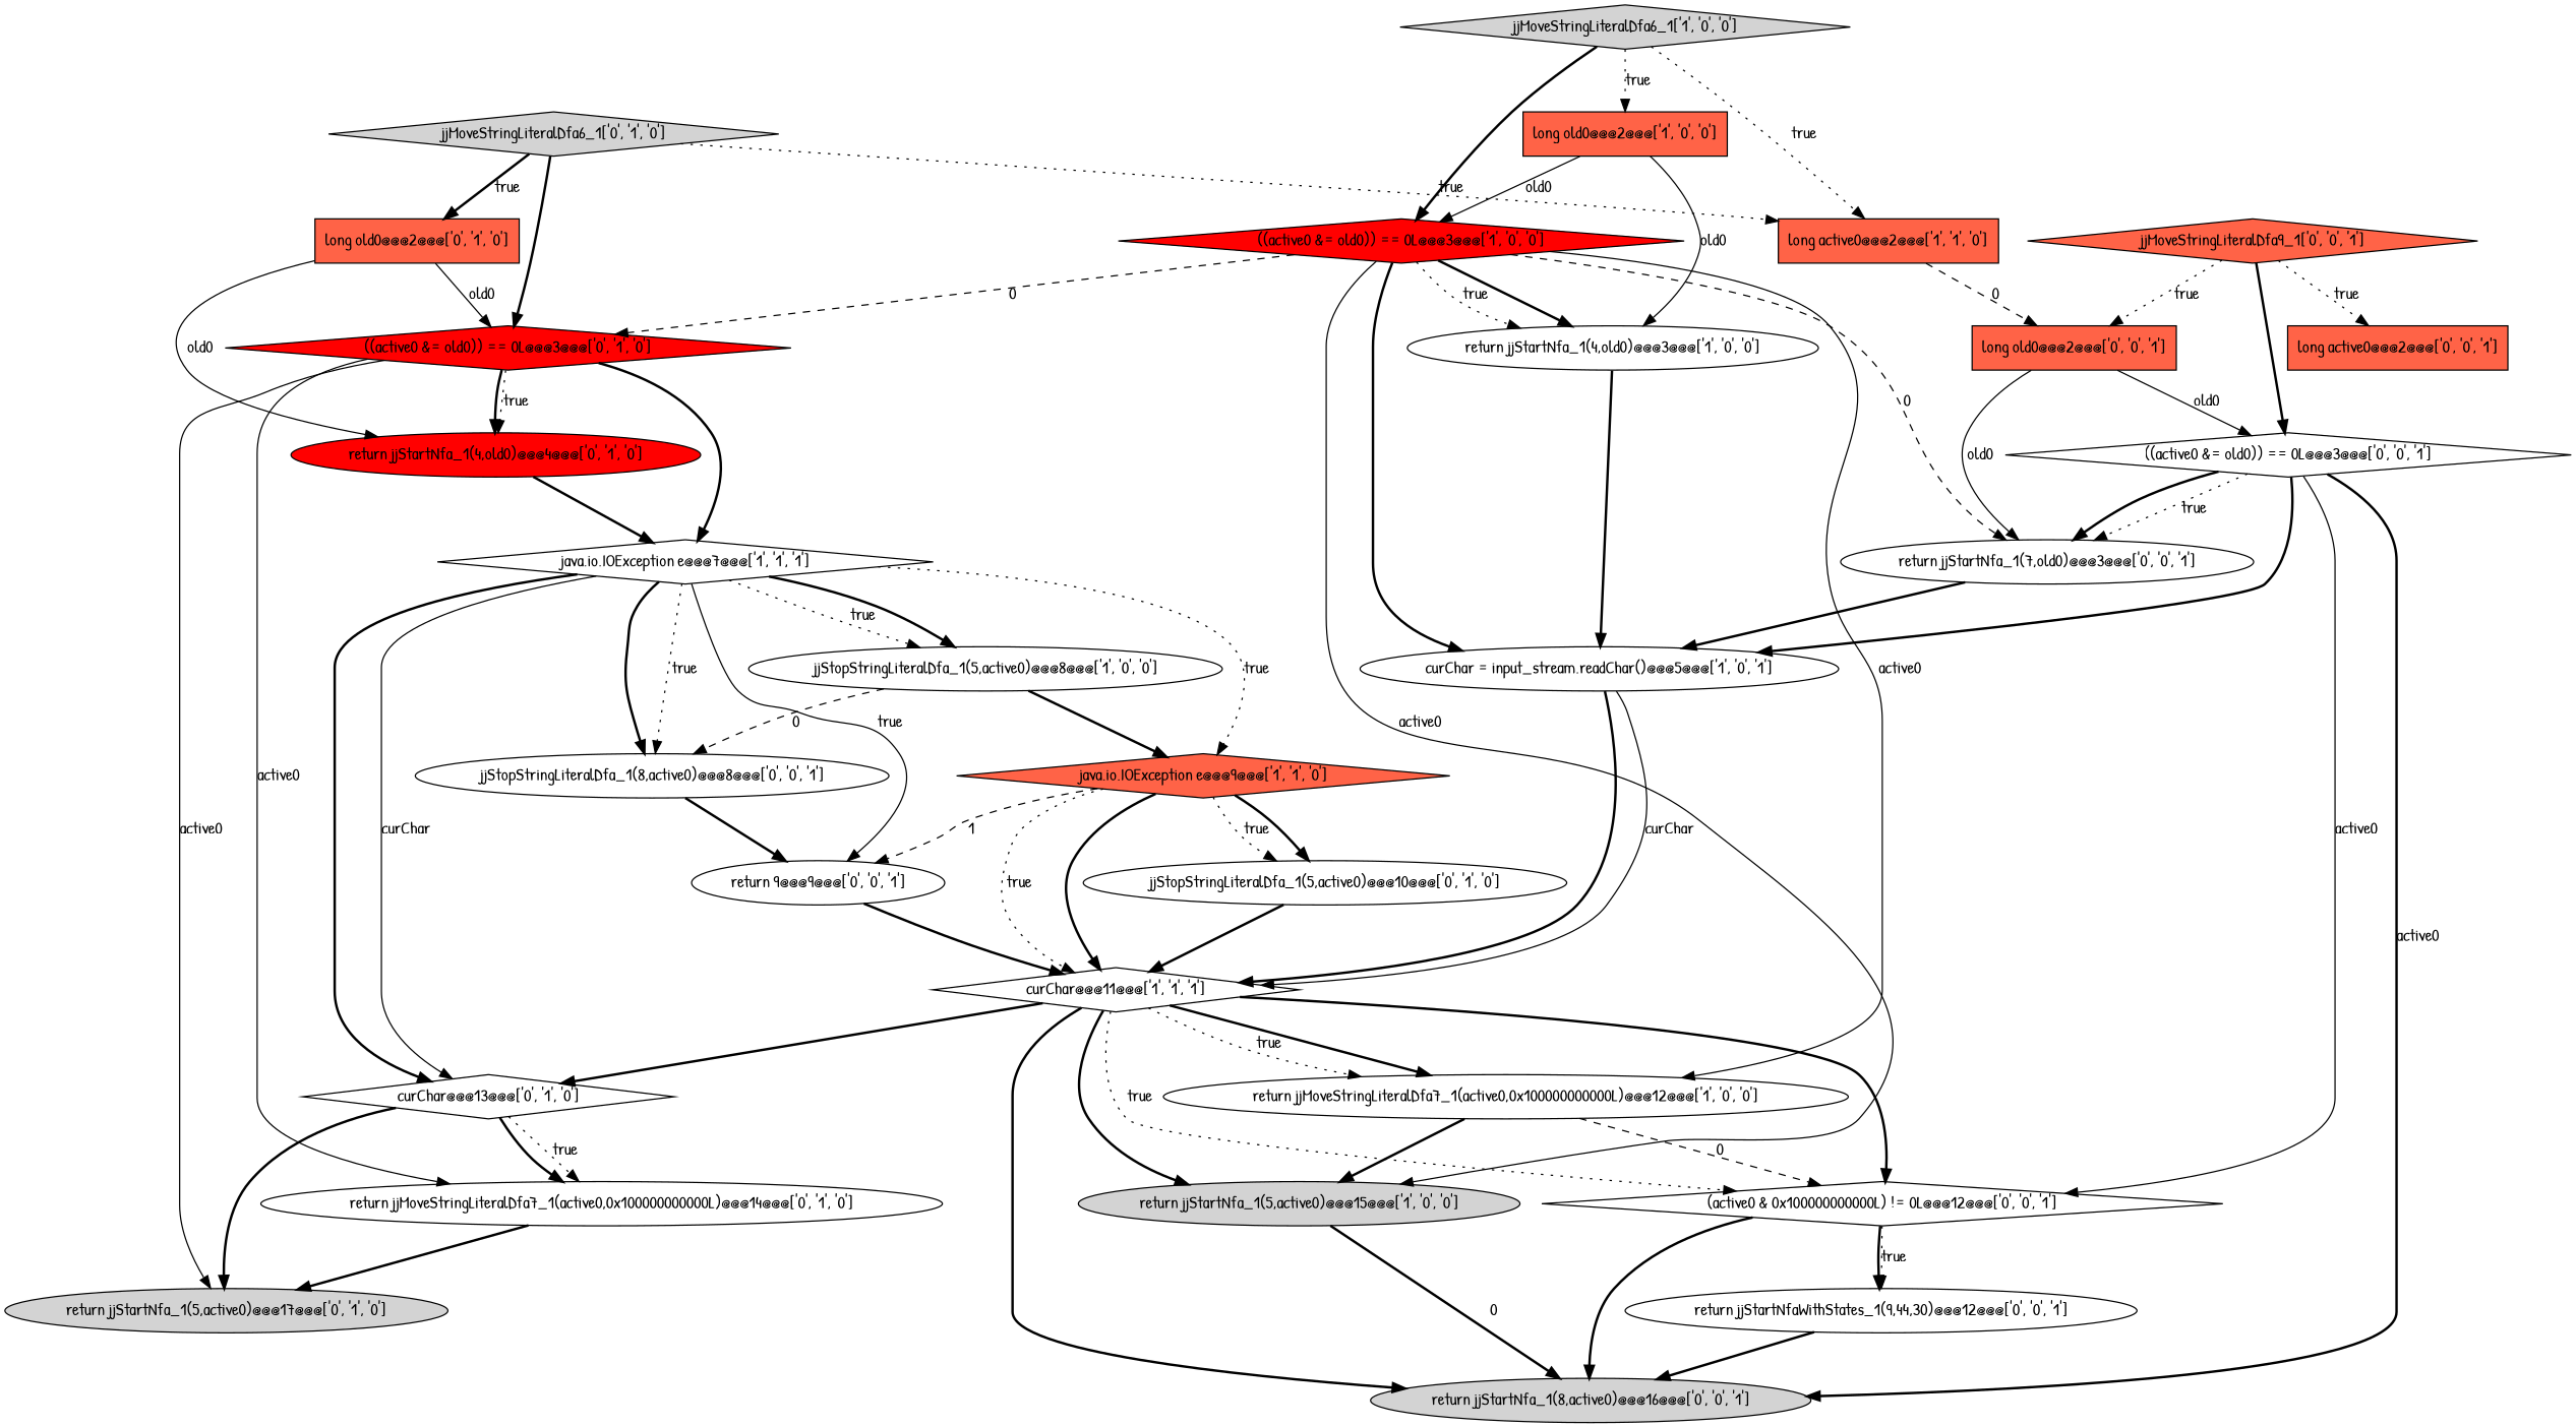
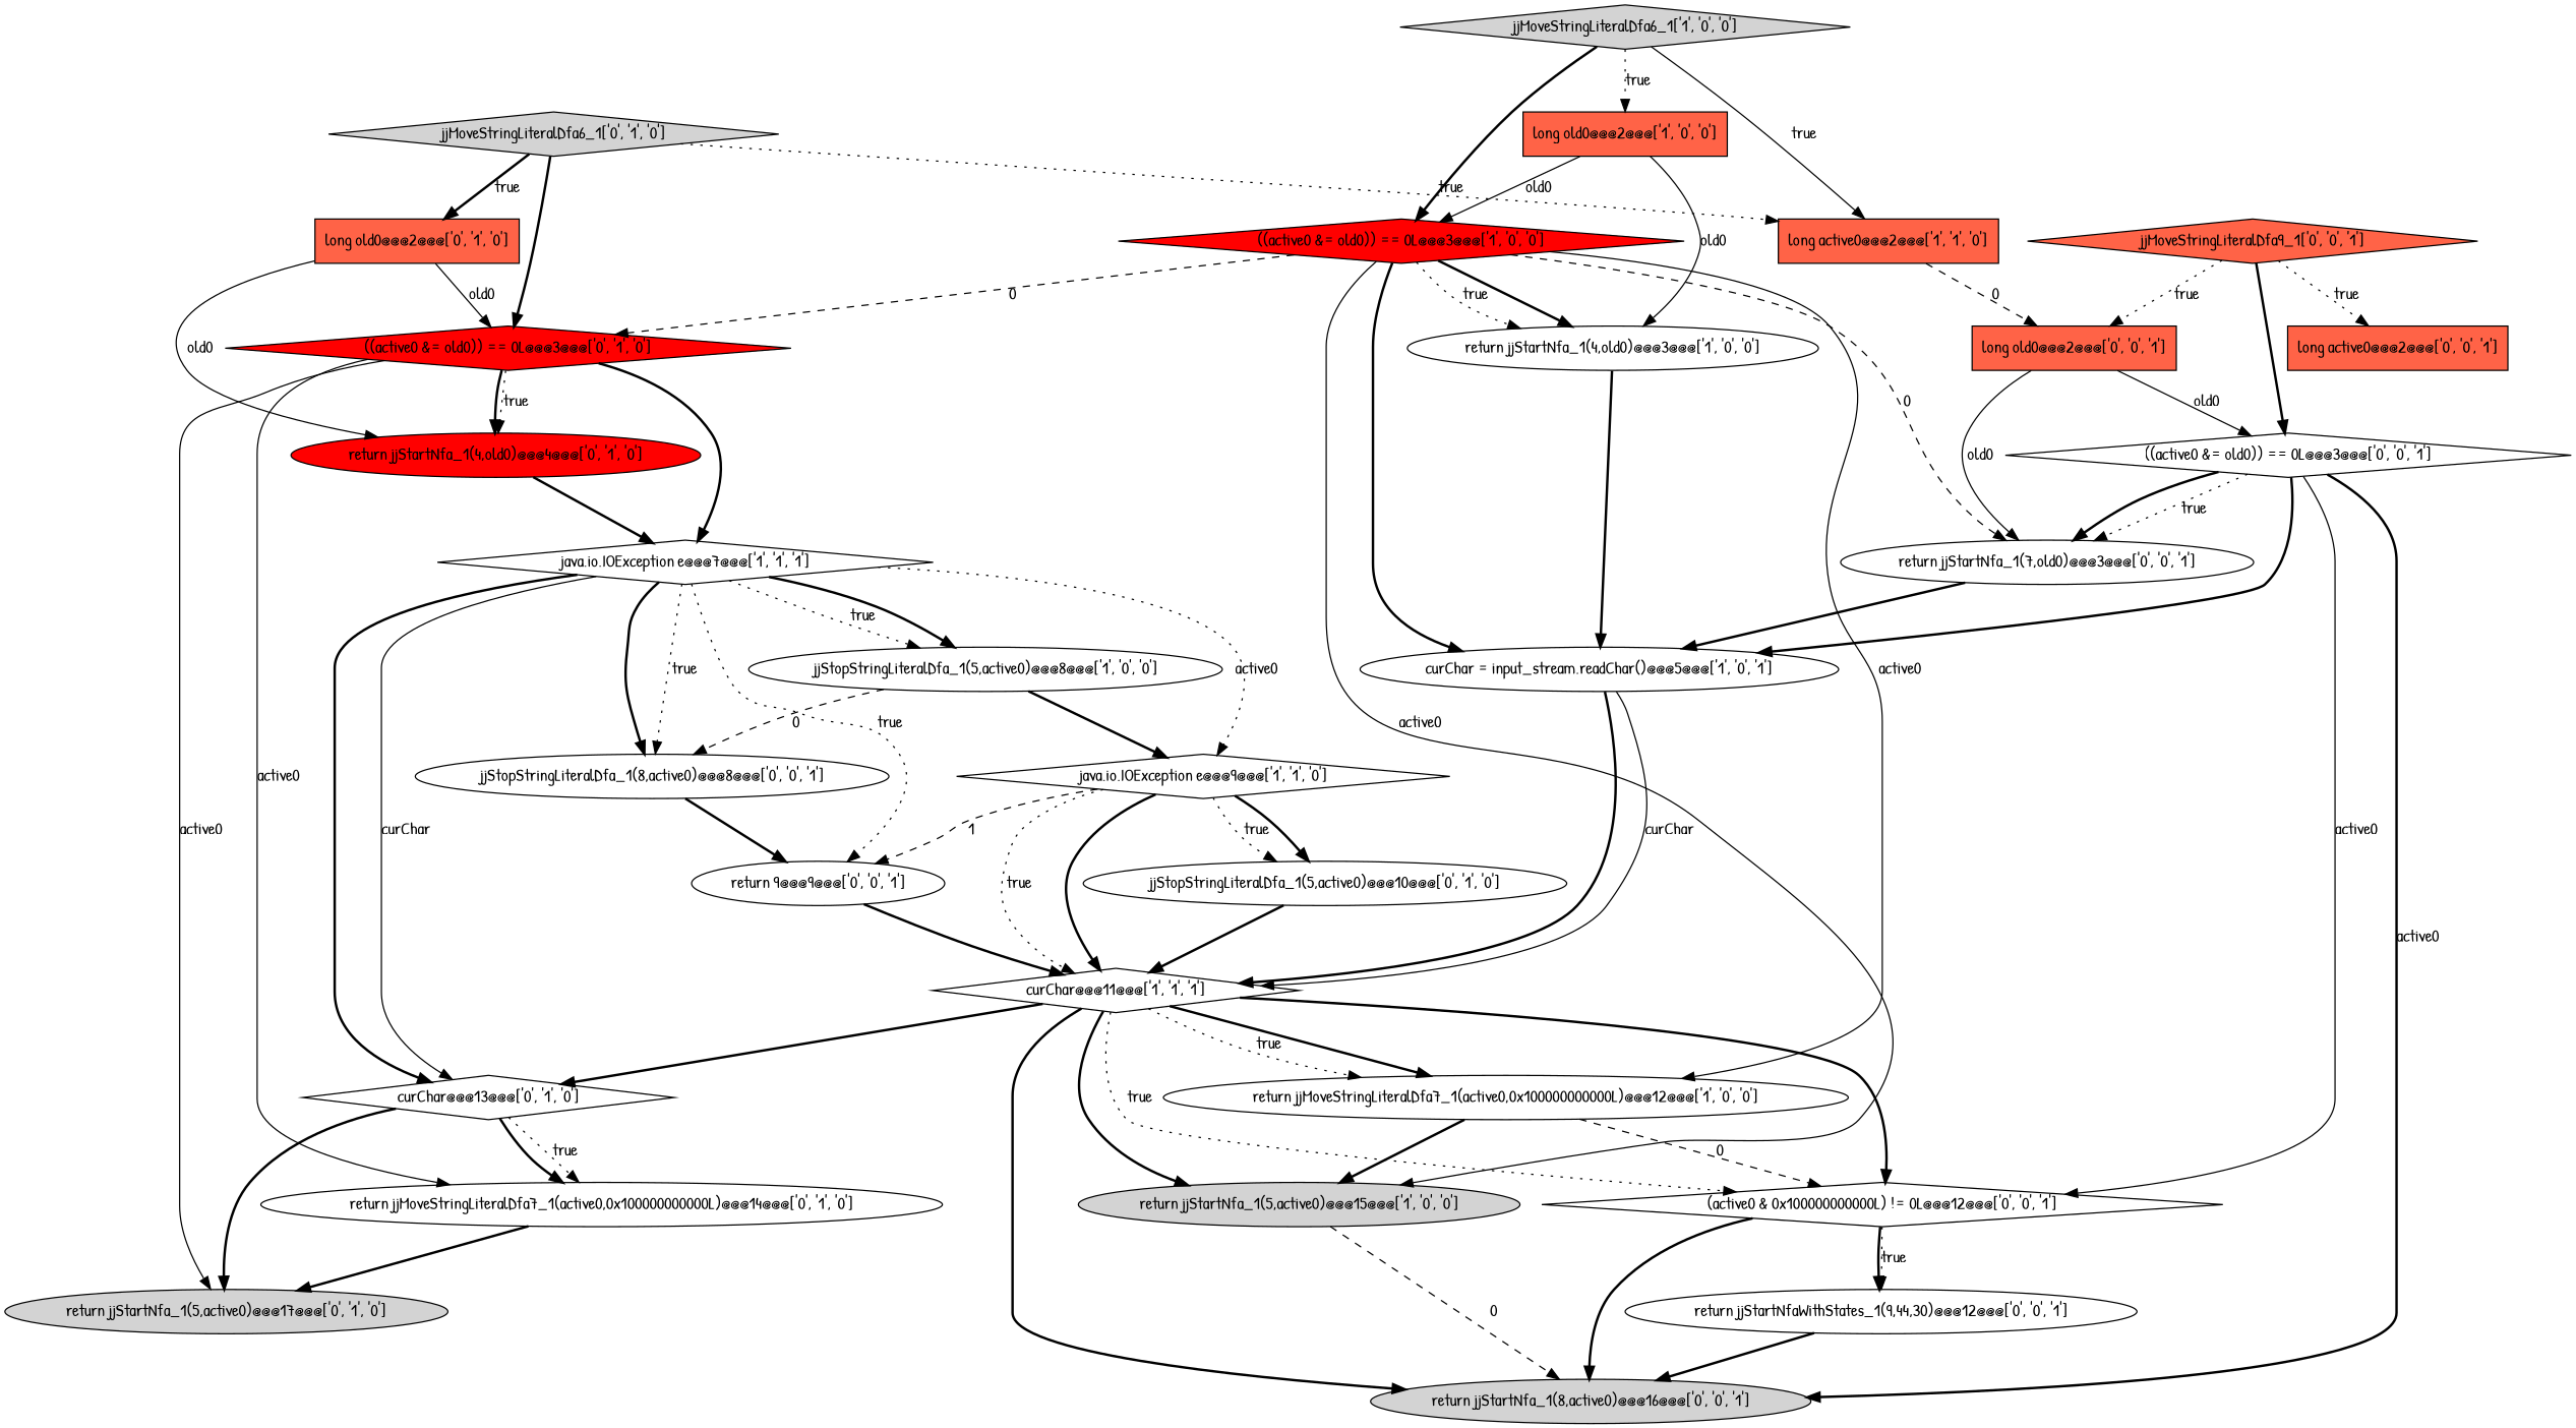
  digraph {
    fontname="Patrick Hand"
    node [fillcolor=white fontname="Patrick Hand" shape=ellipse style=filled]
    edge [fontname="Patrick Hand" style=bold]
    n1 [label="jjStopStringLiteralDfa_1(8,active0)@@@8@@@['0', '0', '1']"]
    n2 [label="return 9@@@9@@@['0', '0', '1']"]
    n3 [label="curChar@@@11@@@['1', '1', '1']" shape=diamond]
    n4 [label="return jjStartNfa_1(7,old0)@@@3@@@['0', '0', '1']"]
    n5 [label="curChar = input_stream.readChar()@@@5@@@['1', '0', '1']"]
    n6 [fillcolor=lightgray label="jjMoveStringLiteralDfa6_1['1', '0', '0']" shape=diamond]
    n7 [fillcolor=red label="((active0 &= old0)) == 0L@@@3@@@['1', '0', '0']" shape=diamond]
    n8 [fillcolor=tomato label="long active0@@@2@@@['1', '1', '0']" shape=box]
    n9 [fillcolor=tomato label="long old0@@@2@@@['1', '0', '0']" shape=box]
    n10 [fillcolor=red label="((active0 &= old0)) == 0L@@@3@@@['0', '1', '0']" shape=diamond]
    n11 [label="return jjMoveStringLiteralDfa7_1(active0,0x100000000000L)@@@12@@@['1', '0', '0']"]
    n12 [fillcolor=lightgray label="return jjStartNfa_1(5,active0)@@@15@@@['1', '0', '0']"]
    n13 [label="return jjStartNfa_1(4,old0)@@@3@@@['1', '0', '0']"]
    n14 [fillcolor=tomato label="long old0@@@2@@@['0', '0', '1']" shape=box]
    n15 [fillcolor=lightgray label="jjMoveStringLiteralDfa6_1['0', '1', '0']" shape=diamond]
    n16 [fillcolor=tomato label="long old0@@@2@@@['0', '1', '0']" shape=box]
    n17 [fillcolor=red label="return jjStartNfa_1(4,old0)@@@4@@@['0', '1', '0']"]
    n18 [label="java.io.IOException e@@@7@@@['1', '1', '1']" shape=diamond]
    n19 [label="return jjMoveStringLiteralDfa7_1(active0,0x100000000000L)@@@14@@@['0', '1', '0']"]
    n20 [fillcolor=lightgray label="return jjStartNfa_1(5,active0)@@@17@@@['0', '1', '0']"]
    n21 [fillcolor=lightgray label="return jjStartNfa_1(8,active0)@@@16@@@['0', '0', '1']"]
    n22 [label="jjStopStringLiteralDfa_1(5,active0)@@@8@@@['1', '0', '0']"]
-   n23 [fillcolor=tomato label="java.io.IOException e@@@9@@@['1', '1', '0']" shape=diamond]
+   n23 [label="java.io.IOException e@@@9@@@['1', '1', '0']" shape=diamond]
    n24 [label="curChar@@@13@@@['0', '1', '0']" shape=diamond]
    n25 [label="jjStopStringLiteralDfa_1(5,active0)@@@10@@@['0', '1', '0']"]
    n26 [fillcolor=tomato label="long active0@@@2@@@['0', '0', '1']" shape=box]
    n27 [label="(active0 & 0x100000000000L) != 0L@@@12@@@['0', '0', '1']" shape=diamond]
    n28 [label="((active0 &= old0)) == 0L@@@3@@@['0', '0', '1']" shape=diamond]
    n29 [label="return jjStartNfaWithStates_1(9,44,30)@@@12@@@['0', '0', '1']"]
    n30 [fillcolor=tomato label="jjMoveStringLiteralDfa9_1['0', '0', '1']" shape=diamond]
    n1 -> n2
    n2 -> n3
    n3 -> n11
    n3 -> n11 [label=true style=dotted]
    n3 -> n12
    n3 -> n21
    n3 -> n24
    n3 -> n27
    n3 -> n27 [label=true style=dotted]
    n4 -> n5
    n5 -> n3
    n5 -> n3 [label=curChar style=solid]
    n6 -> n7
-   n6 -> n8 [label=true style=dotted]
+   n6 -> n8 [label=true style=solid]
    n6 -> n9 [label=true style=dotted]
    n7 -> n4 [label=0 style=dashed]
    n7 -> n5
    n7 -> n10 [label=0 style=dashed]
    n7 -> n11 [label=active0 style=solid]
    n7 -> n12 [label=active0 style=solid]
    n7 -> n13
    n7 -> n13 [label=true style=dotted]
    n8 -> n14 [label=0 style=dashed]
    n9 -> n7 [label=old0 style=solid]
    n9 -> n13 [label=old0 style=solid]
    n10 -> n17 [label=true style=dotted]
    n10 -> n17
    n10 -> n18
    n10 -> n19 [label=active0 style=solid]
    n10 -> n20 [label=active0 style=solid]
    n11 -> n12
    n11 -> n27 [label=0 style=dashed]
-   n12 -> n21 [label=0]
+   n12 -> n21 [label=0 style=dashed]
    n13 -> n5
    n14 -> n4 [label=old0 style=solid]
    n14 -> n28 [label=old0 style=solid]
    n15 -> n8 [label=true style=dotted]
    n15 -> n10
    n15 -> n16 [label=true]
    n16 -> n10 [label=old0 style=solid]
    n16 -> n17 [label=old0 style=solid]
    n17 -> n18
    n18 -> n1
    n18 -> n1 [label=true style=dotted]
-   n18 -> n2 [label=true style=solid]
+   n18 -> n2 [label=true style=dotted]
    n18 -> n22 [label=true style=dotted]
    n18 -> n22
-   n18 -> n23 [label=true style=dotted]
+   n18 -> n23 [label=active0 style=dotted]
    n18 -> n24 [label=curChar style=solid]
    n18 -> n24
    n19 -> n20
    n22 -> n1 [label=0 style=dashed]
    n22 -> n23
    n23 -> n2 [label=1 style=dashed]
    n23 -> n3 [label=true style=dotted]
    n23 -> n3
    n23 -> n25 [label=true style=dotted]
    n23 -> n25
    n24 -> n19
    n24 -> n19 [label=true style=dotted]
    n24 -> n20
    n25 -> n3
    n27 -> n21
    n27 -> n29 [label=true style=dotted]
    n27 -> n29
    n28 -> n4
    n28 -> n4 [label=true style=dotted]
    n28 -> n5
    n28 -> n21 [label=active0]
    n28 -> n27 [label=active0 style=solid]
    n29 -> n21
    n30 -> n14 [label=true style=dotted]
    n30 -> n26 [label=true style=dotted]
    n30 -> n28
  }
